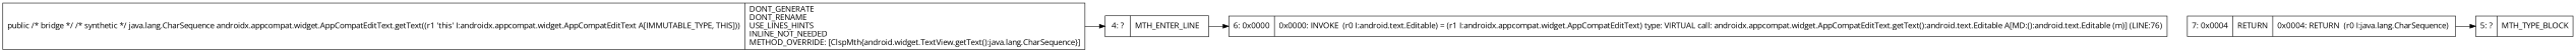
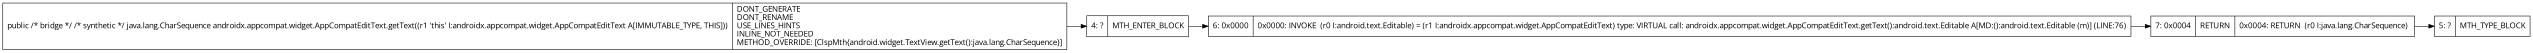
  digraph {
    fontname="Open Sans"
    rankdir=LR
    node [fontname="Open Sans" shape=record]
    edge [fontname="Open Sans"]
-   n1 [label="{4\:\ ?|MTH_ENTER_LINE\l}"]
+   n1 [label="{4\:\ ?|MTH_ENTER_BLOCK\l}"]
    n2 [label="{6\:\ 0x0000|0x0000: INVOKE  (r0 I:android.text.Editable) = (r1 I:androidx.appcompat.widget.AppCompatEditText) type: VIRTUAL call: androidx.appcompat.widget.AppCompatEditText.getText():android.text.Editable A[MD:():android.text.Editable (m)] (LINE:76)\l}"]
    n3 [label="{7\:\ 0x0004|RETURN\l|0x0004: RETURN  (r0 I:java.lang.CharSequence) \l}"]
    n4 [label="{5\:\ ?|MTH_TYPE_BLOCK\l}"]
    n5 [label="{public \/* bridge *\/ \/* synthetic *\/ java.lang.CharSequence androidx.appcompat.widget.AppCompatEditText.getText((r1 'this' I:androidx.appcompat.widget.AppCompatEditText A[IMMUTABLE_TYPE, THIS]))  | DONT_GENERATE\lDONT_RENAME\lUSE_LINES_HINTS\lINLINE_NOT_NEEDED\lMETHOD_OVERRIDE: [ClspMth\{android.widget.TextView.getText():java.lang.CharSequence\}]\l}"]
    n1 -> n2
+   n2 -> n3
    n3 -> n4
    n5 -> n1
  }
